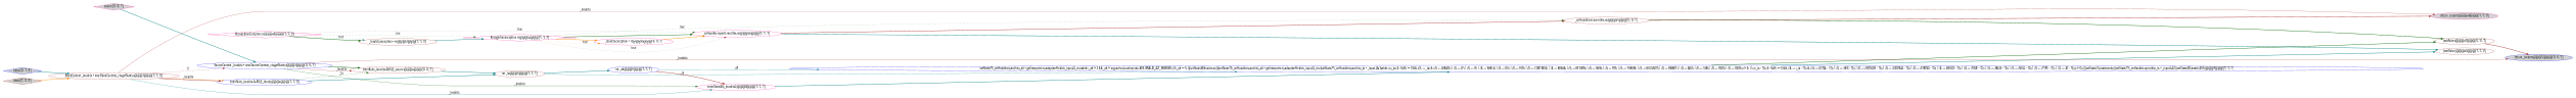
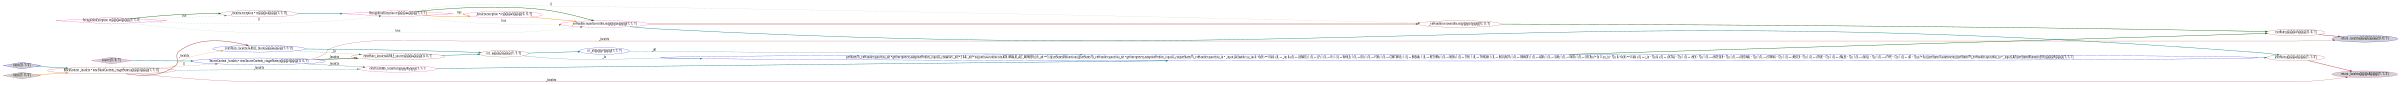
  digraph {
    fontname="Fira Sans"
    rankdir=LR
    node [color=brown fillcolor=white fontname="Fira Sans" shape=ellipse style=filled]
    edge [color=teal fontname="Fira Sans" style=bold]
    n1 [color=deeppink label="enterOuterAlt(_localctx,1)@@@8@@@['1', '1', '1']"]
    n2 [color=blue label="{setState(71)_errHandler.sync(this)_alt = getInterpreter().adaptivePredict(_input,0,_ctx)while (_alt != 2 && _alt != org.antlr.v4.runtime.atn.ATN.INVALID_ALT_NUMBER) {if (_alt == 1) {{{setState(68)function()}}}setState(73)_errHandler.sync(this)_alt = getInterpreter().adaptivePredict(_input,0,_ctx)}setState(77)_errHandler.sync(this)_la = _input.LA(1)while ((((_la) & ~0x3f) == 0 && ((1L << _la) & ((1L << LBRACE) | (1L << LP) | (1L << IF) | (1L << WHILE) | (1L << DO) | (1L << FOR) | (1L << CONTINUE) | (1L << BREAK) | (1L << RETURN) | (1L << NEW) | (1L << TRY) | (1L << THROW) | (1L << BOOLNOT) | (1L << BWNOT) | (1L << ADD) | (1L << SUB) | (1L << INCR) | (1L << DECR))) != 0) || ((((_la - 72)) & ~0x3f) == 0 && ((1L << (_la - 72)) & ((1L << (OCTAL - 72)) | (1L << (HEX - 72)) | (1L << (INTEGER - 72)) | (1L << (DECIMAL - 72)) | (1L << (STRING - 72)) | (1L << (REGEX - 72)) | (1L << (TRUE - 72)) | (1L << (FALSE - 72)) | (1L << (NULL - 72)) | (1L << (TYPE - 72)) | (1L << (ID - 72)))) != 0)) {{{setState(74)statement()}}setState(79)_errHandler.sync(this)_la = _input.LA(1)}setState(80)match(EOF)}@@@9@@@['1', '1', '1']"]
    n3 [label="{exitRule()}@@@45@@@['1', '1', '0']"]
    n4 [label="{exitRule()}@@@49@@@['0', '0', '1']"]
    n5 [label="int _la@@@5@@@['1', '1', '1']"]
    n6 [color=blue label="int _alt@@@7@@@['1', '1', '1']"]
    n7 [color=deeppink label="_errHandler.reportError(this,re)@@@46@@@['1', '1', '1']"]
    n8 [label="_errHandler.recover(this,re)@@@47@@@['0', '0', '1']"]
    n9 [color=deeppink fillcolor=lightgray label="return _localctx@@@48@@@['1', '1', '0']"]
    n10 [label="BlockContext _localctx = new BlockContext(_ctx,getState())@@@3@@@['1', '1', '0']"]
    n11 [color=blue label="enterRule(_localctx,14,RULE_block)@@@4@@@['1', '1', '0']"]
    n12 [color=blue label="SourceContext _localctx = new SourceContext(_ctx,getState())@@@3@@@['0', '0', '1']"]
    n13 [label="enterRule(_localctx,0,RULE_source)@@@4@@@['0', '0', '1']"]
    n14 [color=blue fillcolor=lightgray label="return _localctx@@@52@@@['0', '0', '1']"]
    n15 [label="_localctx.exception = re@@@41@@@['1', '1', '0']"]
    n16 [color=deeppink label="RecognitionException re@@@44@@@['1', '1', '1']" shape=diamond]
    n17 [color=deeppink label="_localctx.exception = re@@@45@@@['0', '0', '1']"]
    n18 [color=blue fillcolor=lightgray label="block['0', '1', '0']" shape=diamond]
    n19 [color=deeppink label="RecognitionException re@@@40@@@['1', '1', '0']" shape=diamond]
    n20 [fillcolor=lightgray label="block['1', '0', '0']" shape=diamond]
    n21 [color=deeppink fillcolor=lightgray label="source['0', '0', '1']" shape=diamond]
    n1 -> n2
    n2 -> n3
    n2 -> n4 [color=darkgreen]
-   n8 -> n9 [color=brown]
+   n3 -> n9 [color=brown]
    n4 -> n14 [color=brown]
    n5 -> n2 [label=_la style=solid]
    n5 -> n6
-   n6 -> n1 [color=brown]
    n6 -> n2 [label=_alt style=solid]
    n7 -> n3
    n7 -> n8 [color=brown]
    n8 -> n4 [color=darkgreen]
    n10 -> n1 [label=_localctx style=solid]
    n10 -> n9 [color=brown label=_localctx style=solid]
    n10 -> n11 [color=brown]
    n10 -> n11 [color=darkorange label=_localctx style=solid]
    n10 -> n12 [color=brown label=0 style=dashed]
    n11 -> n5
    n11 -> n13 [color=darkgreen label=_la style=dashed]
    n12 -> n1 [color=darkgreen label=_localctx style=solid]
    n12 -> n13 [color=darkgreen]
    n12 -> n13 [color=brown label=_localctx style=solid]
    n12 -> n14 [color=brown label=_localctx style=solid]
    n13 -> n5
    n15 -> n16
    n16 -> n7 [color=brown label=true style=dotted]
    n16 -> n7 [color=darkgreen]
-   n16 -> n8 [color=darkgreen label=true style=dotted]
+   n16 -> n8 [color=darkgreen label=0 style=dotted]
    n16 -> n17 [color=darkorange]
    n16 -> n17 [color=darkorange label=true style=dotted]
    n17 -> n7 [color=darkorange]
    n18 -> n10
    n19 -> n7 [color=darkgreen label=true style=dotted]
    n19 -> n15 [label=true style=dotted]
    n19 -> n15 [color=darkgreen]
-   n19 -> n16 [color=darkgreen label=true style=dotted]
+   n19 -> n16 [color=darkgreen label=0 style=dotted]
    n20 -> n10 [color=darkorange]
    n21 -> n12
  }
